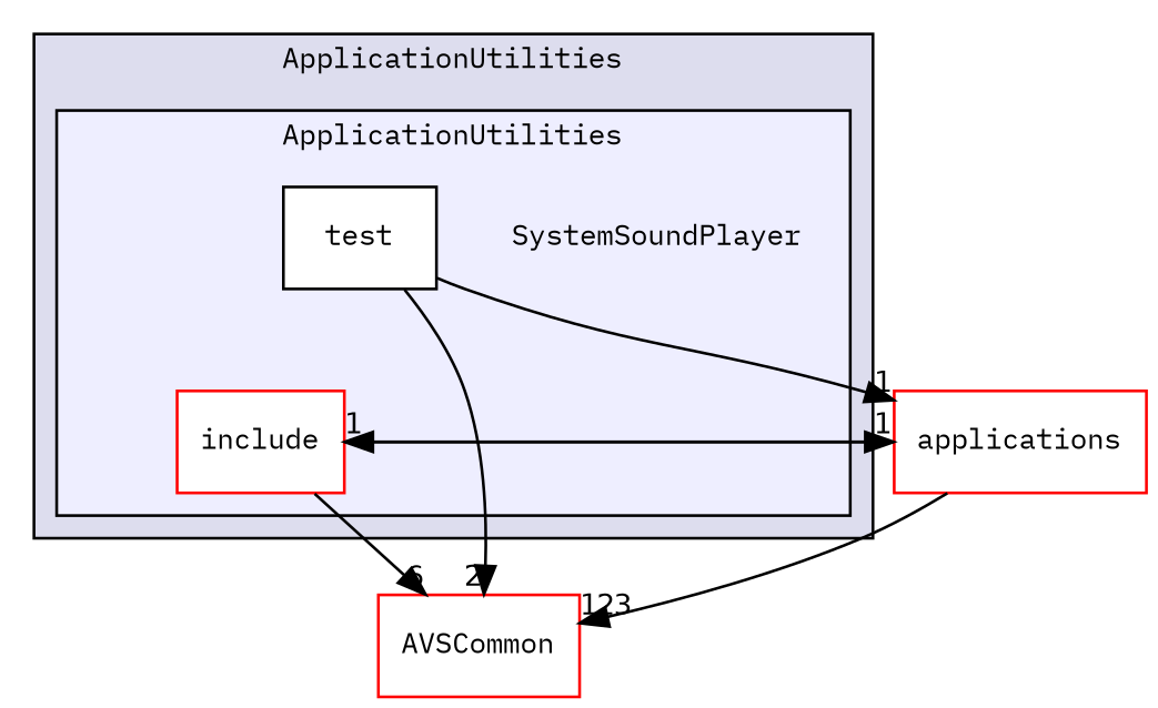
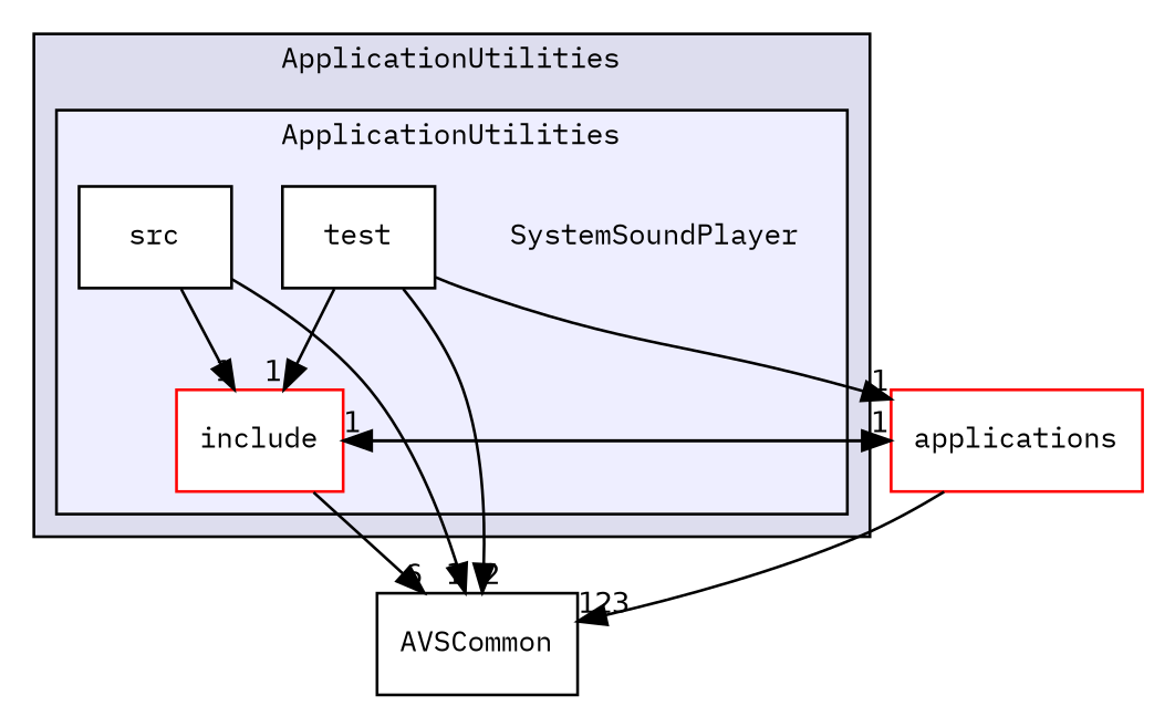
  digraph {
    compound=true
    fontname="IBM Plex Mono"
    node [fontname="IBM Plex Mono" fontsize=10 shape=box color=red fillcolor=white style=filled]
    edge [headlabel=1 labeldistance=1.5 labelfontname=Helvetica labelfontsize=10 fontname="IBM Plex Mono"]
    n1 [label=SystemSoundPlayer shape=plaintext color="" fillcolor="" style=""]
    n2 [label=include]
+   n3 [color=black label=src]
    n4 [color=black label=test]
    n5 [label=applications]
-   n6 [label=AVSCommon]
+   n6 [color=black label=AVSCommon]
    subgraph cluster_1 {
      bgcolor="#ddddee"
      fontsize=10
      label=ApplicationUtilities
      pencolor=black
      subgraph cluster_2 {
        bgcolor="#eeeeff"
        fontsize=10
        pencolor=black
        n1
        n2
+       n3
        n4
      }
    }
    n2 -> n5
    n2 -> n6 [headlabel=6]
+   n3 -> n2
+   n3 -> n6
+   n4 -> n2
    n4 -> n5
    n4 -> n6 [headlabel=2]
    n5 -> n2
    n5 -> n6 [headlabel=123]
  }
